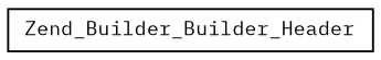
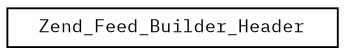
  digraph {
    rankdir=LR
    fontname="IBM Plex Mono"
-   n1 [color=black fillcolor=white fontname="IBM Plex Mono" fontsize=10 height=0.2 label=Zend_Builder_Builder_Header shape=record style=filled width=0.4]
+   n1 [color=black fillcolor=white fontname="IBM Plex Mono" fontsize=10 height=0.2 label=Zend_Feed_Builder_Header shape=record style=filled width=0.4]
  }
